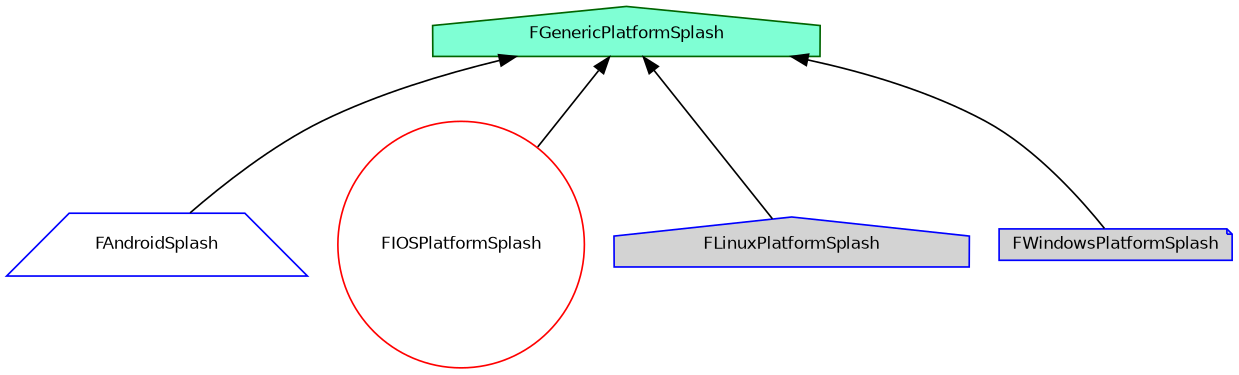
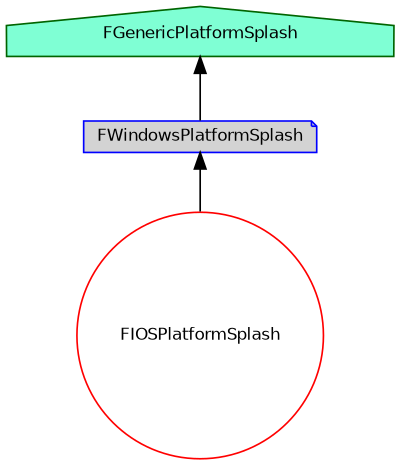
  digraph {
    rankdir=TB
    node [color=blue fillcolor=white fontname=Helvetica fontsize=10 shape=house style=filled]
    edge [color=black dir=back fontname=Helvetica fontsize=10 labelfontname=Helvetica labelfontsize=10 style=solid]
    n1 [color=darkgreen fillcolor=aquamarine height=0.2 label=FGenericPlatformSplash width=0.4]
-   n2 [height=0.2 label=FAndroidSplash shape=trapezium width=0.4]
    n3 [color=red height=0.2 label=FIOSPlatformSplash shape=circle width=0.4]
-   n4 [fillcolor=lightgrey height=0.2 label=FLinuxPlatformSplash width=0.4]
    n5 [fillcolor=lightgrey height=0.2 label=FWindowsPlatformSplash shape=note width=0.4]
-   n1 -> n2
-   n1 -> n3
-   n1 -> n4
+   n5 -> n3
    n1 -> n5
  }
